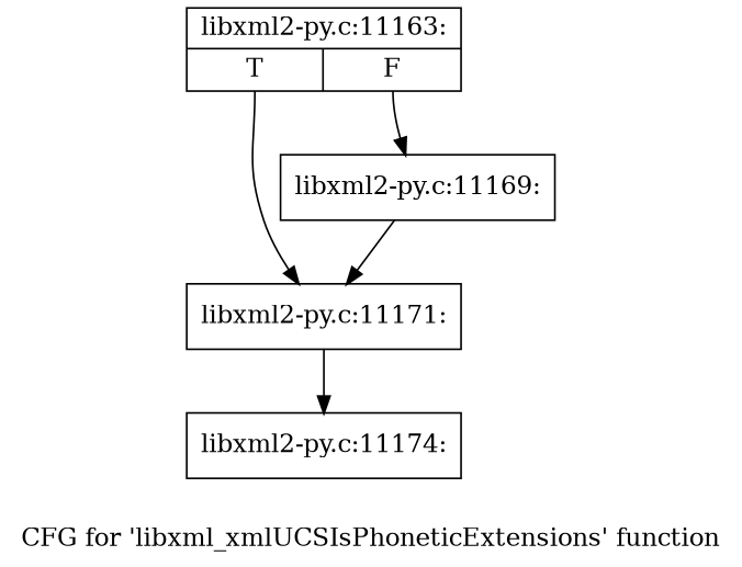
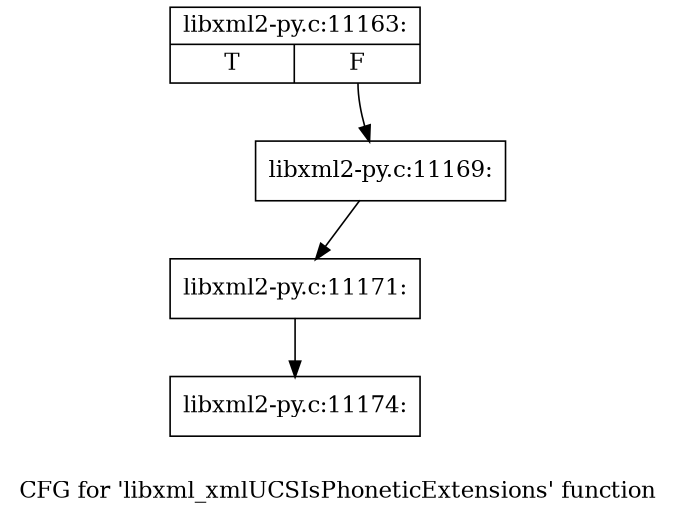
  digraph {
    label="CFG for 'libxml_xmlUCSIsPhoneticExtensions' function"
    node [shape=record]
    n1 [label="{libxml2-py.c:11163:|{<s0>T|<s1>F}}"]
    n2 [label="{libxml2-py.c:11171:}"]
    n3 [label="{libxml2-py.c:11169:}"]
    n4 [label="{libxml2-py.c:11174:}"]
-   n1 -> n2 [tailport=s0]
    n1 -> n3 [tailport=s1]
    n2 -> n4
    n3 -> n2
  }
